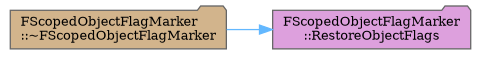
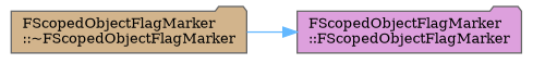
  digraph {
    rankdir=RL
    fontname="DejaVu Serif"
    node [fontname="DejaVu Serif" fontsize=10 shape=folder style=filled]
-   n1 [color=gray40 fillcolor=plum fontcolor=black height=0.2 label="FScopedObjectFlagMarker\l::RestoreObjectFlags" width=0.4]
+   n1 [color=gray40 fillcolor=plum fontcolor=black height=0.2 label="FScopedObjectFlagMarker\l::FScopedObjectFlagMarker" width=0.4]
    n2 [color=grey40 fillcolor=tan height=0.2 label="FScopedObjectFlagMarker\l::~FScopedObjectFlagMarker" width=0.4]
    n1 -> n2 [color=steelblue1 dir=back fontname="DejaVu Serif" fontsize=10 labelfontname=Helvetica labelfontsize=10 style=solid]
  }
